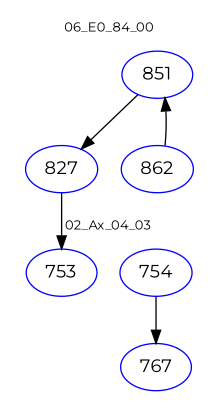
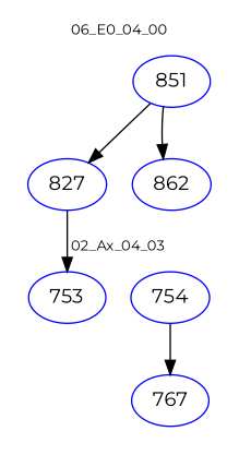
  digraph {
    fontname=Montserrat
    node [color=blue fontname=Montserrat]
    edge [color=black fontname=Montserrat]
    n1 [label=754]
    n2 [label=753]
    n3 [label=767]
    n4 [label=851]
    n5 [label=827]
    n6 [label=862]
    subgraph cluster_1 {
      color=white
      fontsize=10
      label="02_Ax_04_03"
      n1
      n2
      n3
    }
    subgraph cluster_2 {
      color=white
      fontsize=10
-     label="06_E0_84_00"
+     label="06_E0_04_00"
      n4
      n5
      n6
    }
    n1 -> n3
    n4 -> n5
-   n6 -> n4
+   n4 -> n6
    n5 -> n2
  }
